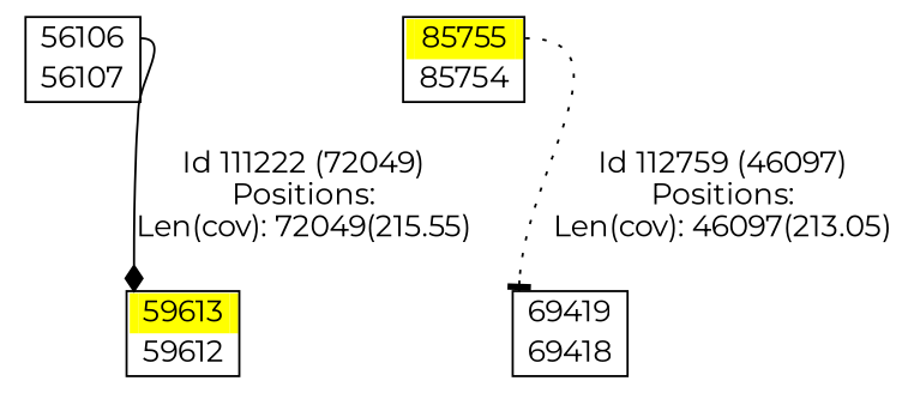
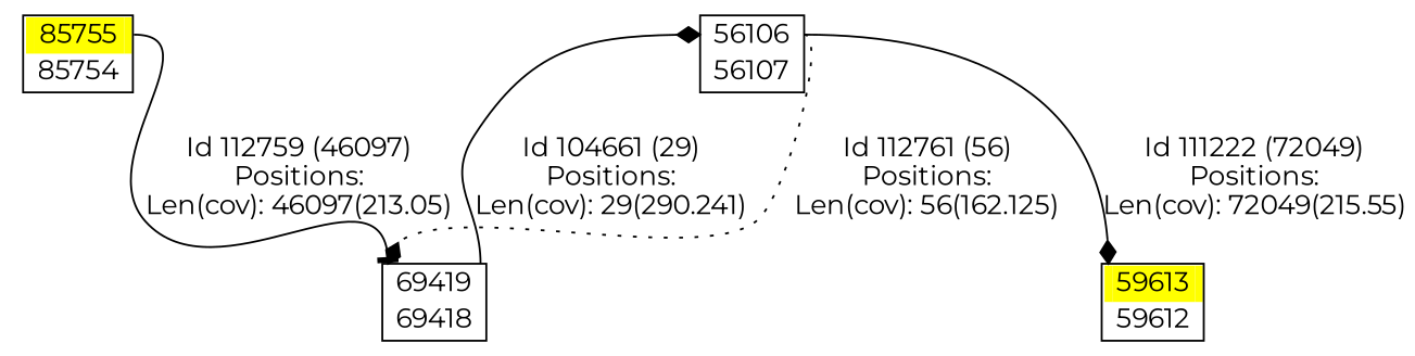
  digraph {
    fontname=Montserrat
    node [color=black fontname=Montserrat penwidth=1.8 shape=plaintext]
    edge [color=black headport=port_69419_in tailport=port_56106_out style=solid arrowhead=diamond fontname=Montserrat]
    n1 [label=<<TABLE BORDER="1" CELLSPACING="0" > <TR><TD BORDER="0" PORT = "port_56106_in" color="white" bgcolor="white" ></TD><TD BORDER="0" color="white" bgcolor="white" >56106</TD><TD BORDER="0" PORT = "port_56106_out" color="white" bgcolor="white" ></TD></TR> <TR><TD BORDER="0" PORT = "port_56107_out" color="white" bgcolor="white" ></TD><TD BORDER="0" color="white" bgcolor="white" >56107</TD><TD BORDER="0" PORT = "port_56107_in" color="white" bgcolor="white" ></TD></TR> </TABLE>>]
    n2 [label=<<TABLE BORDER="1" CELLSPACING="0" > <TR><TD BORDER="0" PORT = "port_59613_in" color="yellow" bgcolor="yellow" ></TD><TD BORDER="0" color="yellow" bgcolor="yellow" >59613</TD><TD BORDER="0" PORT = "port_59613_out" color="yellow" bgcolor="yellow" ></TD></TR> <TR><TD BORDER="0" PORT = "port_59612_out" color="white" bgcolor="white" ></TD><TD BORDER="0" color="white" bgcolor="white" >59612</TD><TD BORDER="0" PORT = "port_59612_in" color="white" bgcolor="white" ></TD></TR> </TABLE>>]
    n3 [label=<<TABLE BORDER="1" CELLSPACING="0" > <TR><TD BORDER="0" PORT = "port_69419_in" color="white" bgcolor="white" ></TD><TD BORDER="0" color="white" bgcolor="white" >69419</TD><TD BORDER="0" PORT = "port_69419_out" color="white" bgcolor="white" ></TD></TR> <TR><TD BORDER="0" PORT = "port_69418_out" color="white" bgcolor="white" ></TD><TD BORDER="0" color="white" bgcolor="white" >69418</TD><TD BORDER="0" PORT = "port_69418_in" color="white" bgcolor="white" ></TD></TR> </TABLE>>]
    n4 [label=<<TABLE BORDER="1" CELLSPACING="0" > <TR><TD BORDER="0" PORT = "port_85755_in" color="yellow" bgcolor="yellow" ></TD><TD BORDER="0" color="yellow" bgcolor="yellow" >85755</TD><TD BORDER="0" PORT = "port_85755_out" color="yellow" bgcolor="yellow" ></TD></TR> <TR><TD BORDER="0" PORT = "port_85754_out" color="white" bgcolor="white" ></TD><TD BORDER="0" color="white" bgcolor="white" >85754</TD><TD BORDER="0" PORT = "port_85754_in" color="white" bgcolor="white" ></TD></TR> </TABLE>>]
    n1 -> n2 [headport=port_59613_in label="Id 111222 (72049)\nPositions:\nLen(cov): 72049(215.55)"]
-   n4 -> n3 [label="Id 112759 (46097)\nPositions:\nLen(cov): 46097(213.05)" tailport=port_85755_out style=dotted arrowhead=tee]
+   n1 -> n3 [label="Id 112761 (56)\nPositions:\nLen(cov): 56(162.125)" style=dotted]
+   n3 -> n1 [headport=port_56106_in label="Id 104661 (29)\nPositions:\nLen(cov): 29(290.241)" tailport=port_69419_out]
+   n4 -> n3 [label="Id 112759 (46097)\nPositions:\nLen(cov): 46097(213.05)" tailport=port_85755_out arrowhead=tee]
  }
